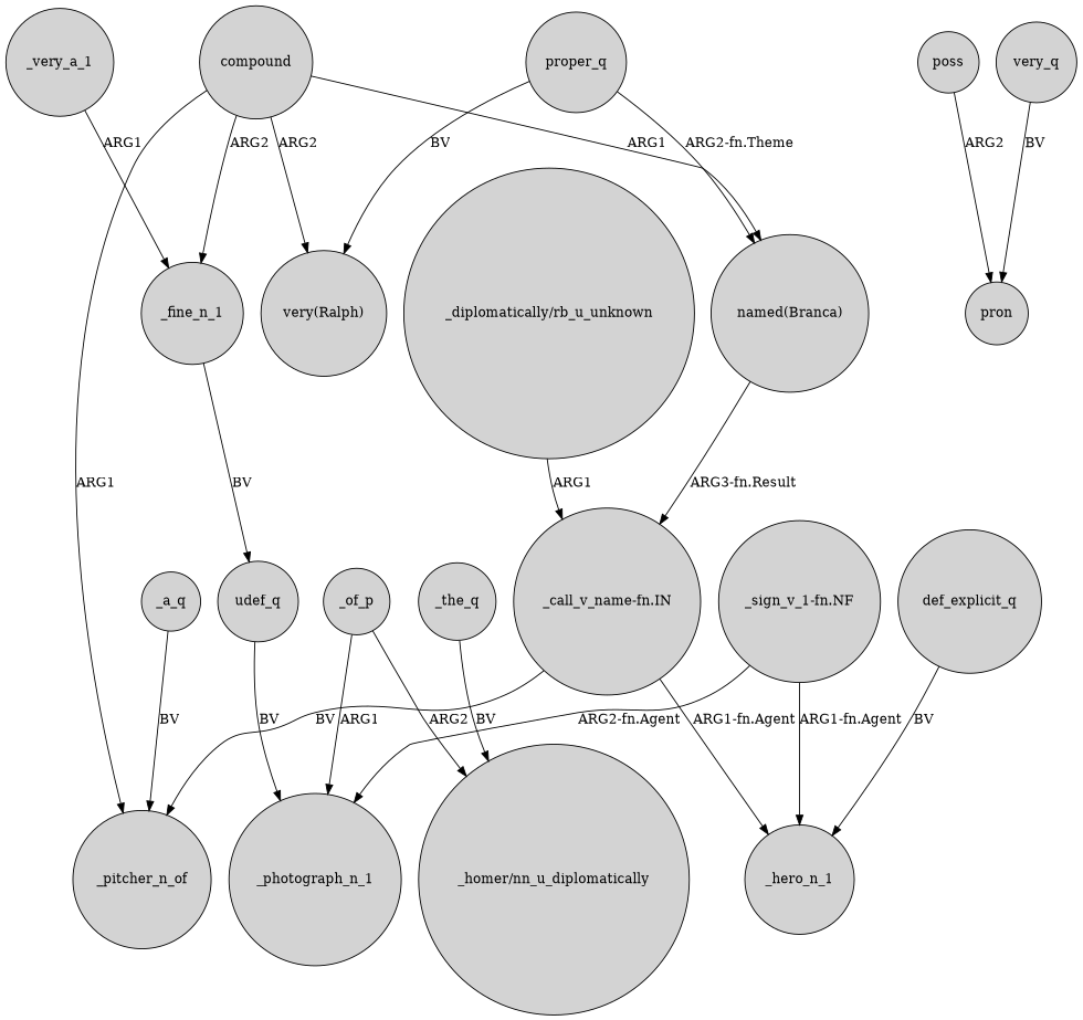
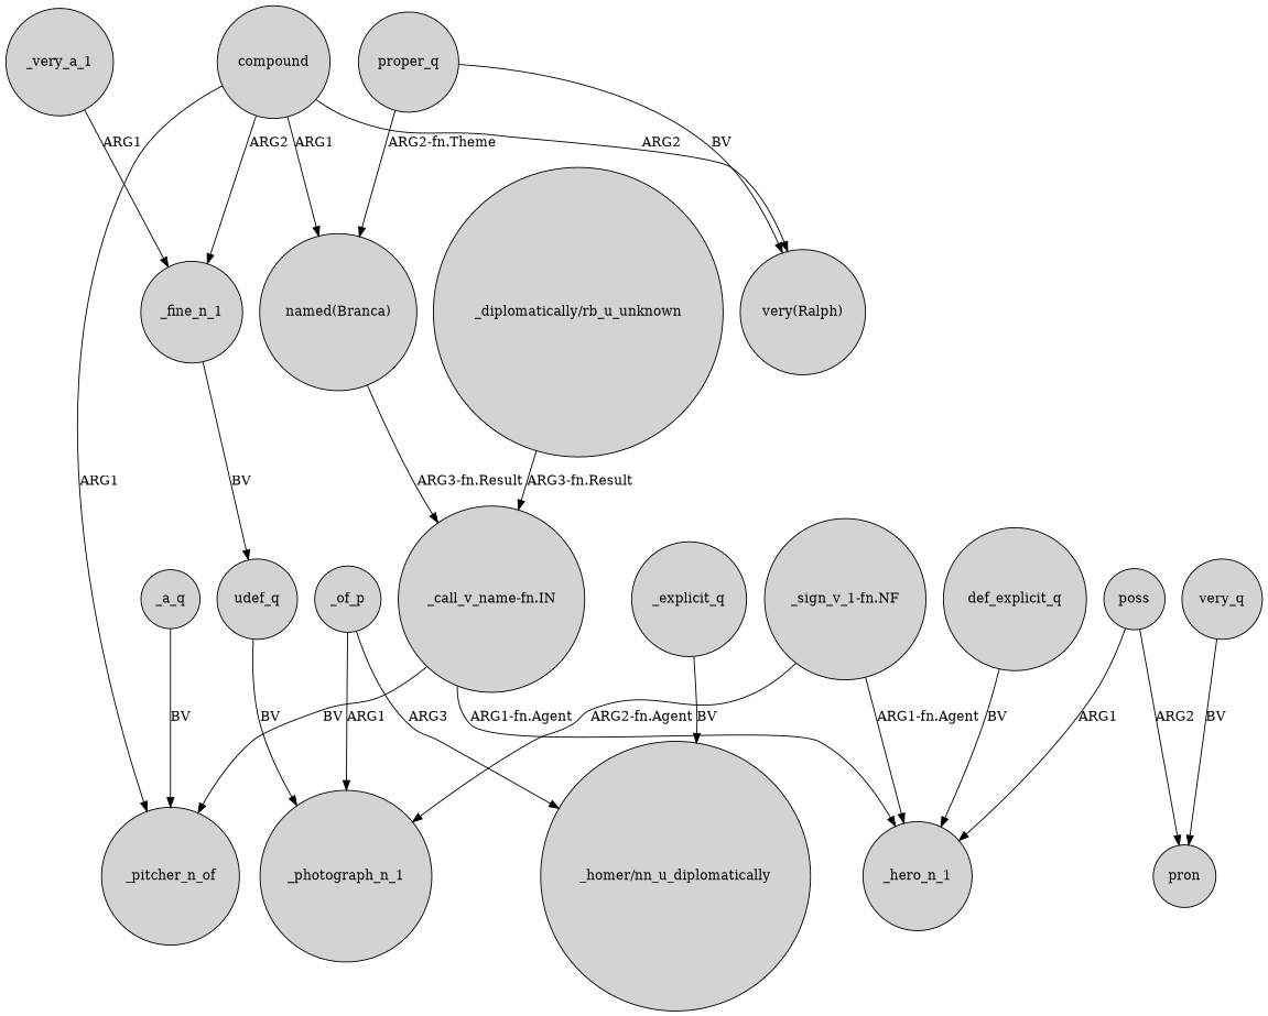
  digraph {
    node [shape=circle style=filled]
    "_call_v_name-fn.IN"
    _pitcher_n_of
    _hero_n_1
    "named(Branca)"
    poss
    pron
    proper_q
    n8 [label="very(Ralph)"]
    _a_q
    _of_p
    _photograph_n_1
    n12 [label="_homer/nn_u_diplomatically"]
    compound
    _fine_n_1
    udef_q
    n16 [label=very_q]
-   _the_q
+   _the_q [label=_explicit_q]
    "_sign_v_1-fn.NF"
    "_diplomatically/rb_u_unknown"
    def_explicit_q
    _very_a_1
    "_call_v_name-fn.IN" -> _pitcher_n_of [label=BV]
    "_call_v_name-fn.IN" -> _hero_n_1 [label="ARG1-fn.Agent"]
    "named(Branca)" -> "_call_v_name-fn.IN" [label="ARG3-fn.Result"]
+   poss -> _hero_n_1 [label=ARG1]
    poss -> pron [label=ARG2]
    proper_q -> "named(Branca)" [label="ARG2-fn.Theme"]
    proper_q -> n8 [label=BV]
    _a_q -> _pitcher_n_of [label=BV]
    _of_p -> _photograph_n_1 [label=ARG1]
-   _of_p -> n12 [label=ARG2]
+   _of_p -> n12 [label=ARG3]
    compound -> _pitcher_n_of [label=ARG1]
    compound -> "named(Branca)" [label=ARG1]
    compound -> n8 [label=ARG2]
    compound -> _fine_n_1 [label=ARG2]
    _fine_n_1 -> udef_q [label=BV]
    udef_q -> _photograph_n_1 [label=BV]
    n16 -> pron [label=BV]
    _the_q -> n12 [label=BV]
    "_sign_v_1-fn.NF" -> _hero_n_1 [label="ARG1-fn.Agent"]
    "_sign_v_1-fn.NF" -> _photograph_n_1 [label="ARG2-fn.Agent"]
-   "_diplomatically/rb_u_unknown" -> "_call_v_name-fn.IN" [label=ARG1]
+   "_diplomatically/rb_u_unknown" -> "_call_v_name-fn.IN" [label="ARG3-fn.Result"]
    def_explicit_q -> _hero_n_1 [label=BV]
    _very_a_1 -> _fine_n_1 [label=ARG1]
  }
